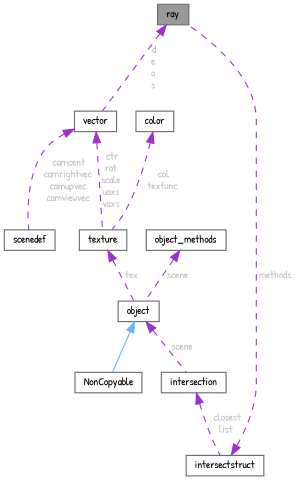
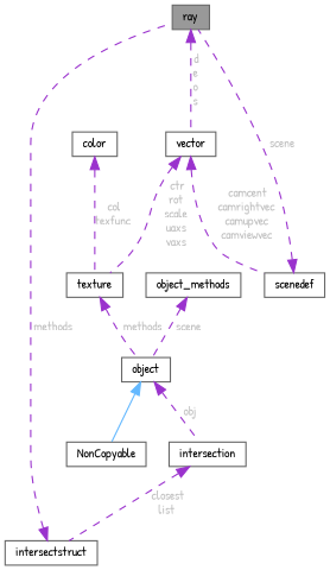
  digraph {
    fontname="Patrick Hand"
    node [color=gray40 fillcolor=white fontname="Patrick Hand" fontsize=10 shape=box style=filled]
    edge [color=darkorchid3 dir=back fontcolor=grey fontname="Patrick Hand" fontsize=10 labelfontname=Helvetica labelfontsize=10 style=dashed]
    n1 [fillcolor=grey60 fontcolor=black height=0.2 label=ray width=0.4]
    n2 [height=0.2 label=vector width=0.4]
    n3 [height=0.2 label=intersectstruct width=0.4]
    n4 [height=0.2 label=intersection width=0.4]
    n5 [height=0.2 label=object width=0.4]
    n6 [height=0.2 label=NonCopyable width=0.4]
    n7 [height=0.2 label=object_methods width=0.4]
    n8 [height=0.2 label=texture width=0.4]
    n9 [height=0.2 label=color width=0.4]
    n10 [height=0.2 label=scenedef width=0.4]
    n1 -> n2 [label=" d\ne\no\ns"]
    n2 -> n8 [label=" ctr\nrot\nscale\nuaxs\nvaxs"]
    n2 -> n10 [label=" camcent\ncamrightvec\ncamupvec\ncamviewvec"]
    n3 -> n1 [label=" methods"]
    n4 -> n3 [label=" closest\nlist"]
-   n5 -> n4 [label=" scene"]
+   n5 -> n4 [label=" obj"]
    n5 -> n6 [color=steelblue1 style=solid fontcolor=""]
    n7 -> n5 [label=" scene"]
-   n8 -> n5 [label=" tex"]
+   n8 -> n5 [label=" methods"]
    n9 -> n8 [label=" col\ntexfunc"]
+   n10 -> n1 [label=" scene"]
  }
